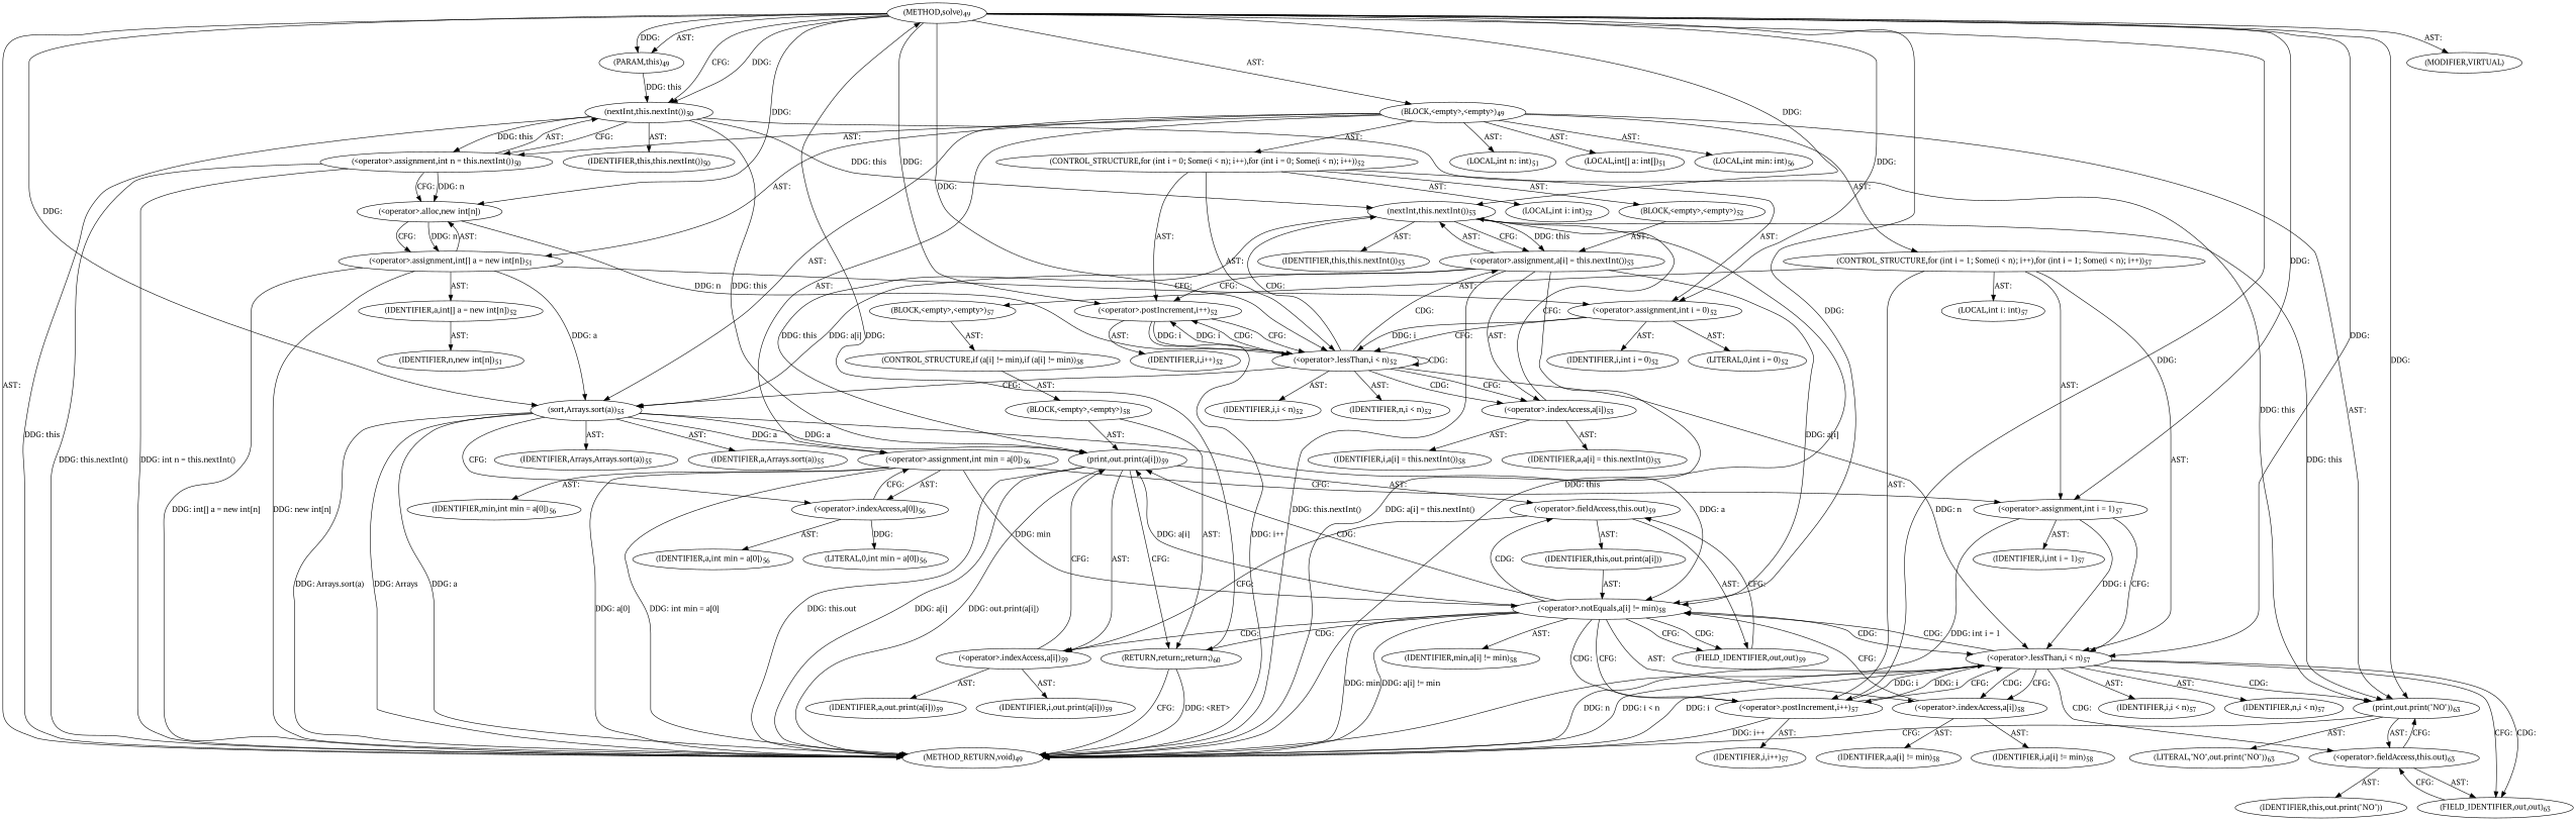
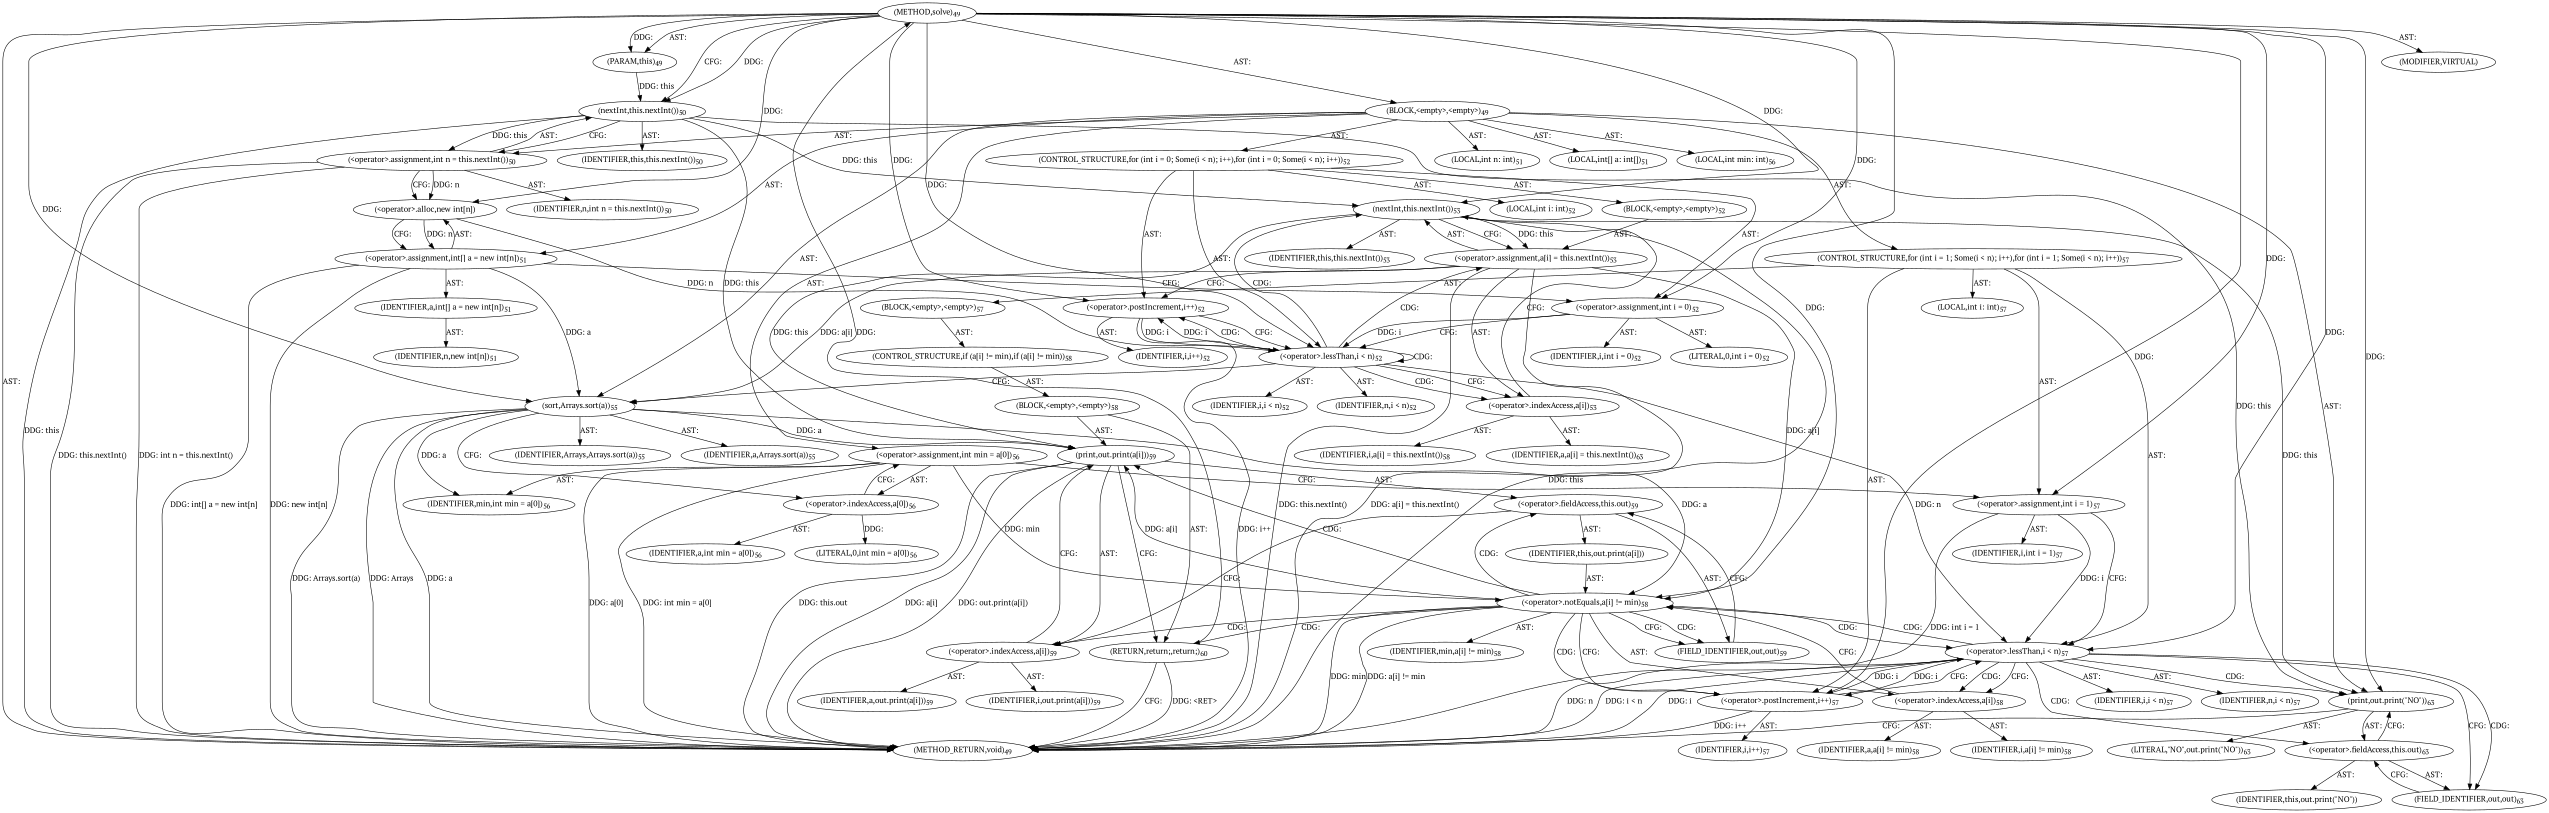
  digraph {
    fontname="PT Serif"
    node [fontname="PT Serif"]
    edge [fontname="PT Serif"]
    n1 [label=<(METHOD,solve)<SUB>49</SUB>>]
    n2 [label=<(PARAM,this)<SUB>49</SUB>>]
    n3 [label=<(BLOCK,&lt;empty&gt;,&lt;empty&gt;)<SUB>49</SUB>>]
    n4 [label=<(nextInt,this.nextInt())<SUB>50</SUB>>]
    n5 [label=<(&lt;operator&gt;.alloc,new int[n])>]
    n6 [label=<(&lt;operator&gt;.assignment,int i = 0)<SUB>52</SUB>>]
    n7 [label=<(&lt;operator&gt;.lessThan,i &lt; n)<SUB>52</SUB>>]
    n8 [label=<(&lt;operator&gt;.postIncrement,i++)<SUB>52</SUB>>]
    n9 [label=<(nextInt,this.nextInt())<SUB>53</SUB>>]
    n10 [label=<(sort,Arrays.sort(a))<SUB>55</SUB>>]
    n11 [label=<(&lt;operator&gt;.assignment,int i = 1)<SUB>57</SUB>>]
    n12 [label=<(&lt;operator&gt;.lessThan,i &lt; n)<SUB>57</SUB>>]
    n13 [label=<(&lt;operator&gt;.postIncrement,i++)<SUB>57</SUB>>]
    n14 [label=<(&lt;operator&gt;.notEquals,a[i] != min)<SUB>58</SUB>>]
    n15 [label=<(print,out.print(&quot;NO&quot;))<SUB>63</SUB>>]
    n16 [label=<(MODIFIER,VIRTUAL)>]
    n17 [label=<(METHOD_RETURN,void)<SUB>49</SUB>>]
    n18 [label=<(LOCAL,int n: int)<SUB>51</SUB>>]
    n19 [label=<(&lt;operator&gt;.assignment,int n = this.nextInt())<SUB>50</SUB>>]
    n20 [label=<(LOCAL,int[] a: int[])<SUB>51</SUB>>]
    n21 [label=<(&lt;operator&gt;.assignment,int[] a = new int[n])<SUB>51</SUB>>]
    n22 [label=<(CONTROL_STRUCTURE,for (int i = 0; Some(i &lt; n); i++),for (int i = 0; Some(i &lt; n); i++))<SUB>52</SUB>>]
    n23 [label=<(LOCAL,int min: int)<SUB>56</SUB>>]
    n24 [label=<(&lt;operator&gt;.assignment,int min = a[0])<SUB>56</SUB>>]
    n25 [label=<(CONTROL_STRUCTURE,for (int i = 1; Some(i &lt; n); i++),for (int i = 1; Some(i &lt; n); i++))<SUB>57</SUB>>]
    n26 [label=<(IDENTIFIER,this,this.nextInt())<SUB>50</SUB>>]
    n27 [label=<(print,out.print(a[i]))<SUB>59</SUB>>]
    n28 [label=<(IDENTIFIER,i,int i = 0)<SUB>52</SUB>>]
    n29 [label=<(LITERAL,0,int i = 0)<SUB>52</SUB>>]
    n30 [label=<(IDENTIFIER,i,i &lt; n)<SUB>52</SUB>>]
    n31 [label=<(IDENTIFIER,n,i &lt; n)<SUB>52</SUB>>]
    n32 [label=<(&lt;operator&gt;.assignment,a[i] = this.nextInt())<SUB>53</SUB>>]
    n33 [label=<(&lt;operator&gt;.indexAccess,a[i])<SUB>53</SUB>>]
    n34 [label=<(IDENTIFIER,i,i++)<SUB>52</SUB>>]
    n35 [label=<(IDENTIFIER,this,this.nextInt())<SUB>53</SUB>>]
    n36 [label=<(IDENTIFIER,Arrays,Arrays.sort(a))<SUB>55</SUB>>]
    n37 [label=<(IDENTIFIER,a,Arrays.sort(a))<SUB>55</SUB>>]
    n38 [label=<(&lt;operator&gt;.indexAccess,a[0])<SUB>56</SUB>>]
    n39 [label=<(IDENTIFIER,i,int i = 1)<SUB>57</SUB>>]
    n40 [label=<(IDENTIFIER,i,i &lt; n)<SUB>57</SUB>>]
    n41 [label=<(IDENTIFIER,n,i &lt; n)<SUB>57</SUB>>]
    n42 [label=<(&lt;operator&gt;.indexAccess,a[i])<SUB>58</SUB>>]
    n43 [label=<(&lt;operator&gt;.fieldAccess,this.out)<SUB>63</SUB>>]
    n44 [label=<(FIELD_IDENTIFIER,out,out)<SUB>63</SUB>>]
    n45 [label=<(IDENTIFIER,i,i++)<SUB>57</SUB>>]
    n46 [label=<(RETURN,return;,return;)<SUB>60</SUB>>]
    n47 [label=<(IDENTIFIER,min,a[i] != min)<SUB>58</SUB>>]
    n48 [label=<(&lt;operator&gt;.fieldAccess,this.out)<SUB>59</SUB>>]
    n49 [label=<(FIELD_IDENTIFIER,out,out)<SUB>59</SUB>>]
    n50 [label=<(&lt;operator&gt;.indexAccess,a[i])<SUB>59</SUB>>]
    n51 [label=<(LITERAL,&quot;NO&quot;,out.print(&quot;NO&quot;))<SUB>63</SUB>>]
-   n53 [label=<(IDENTIFIER,a,int[] a = new int[n])<SUB>52</SUB>>]
+   n52 [label=<(IDENTIFIER,n,int n = this.nextInt())<SUB>50</SUB>>]
+   n53 [label=<(IDENTIFIER,a,int[] a = new int[n])<SUB>51</SUB>>]
    n54 [label=<(LOCAL,int i: int)<SUB>52</SUB>>]
    n55 [label=<(BLOCK,&lt;empty&gt;,&lt;empty&gt;)<SUB>52</SUB>>]
    n56 [label=<(IDENTIFIER,min,int min = a[0])<SUB>56</SUB>>]
    n57 [label=<(LOCAL,int i: int)<SUB>57</SUB>>]
    n58 [label=<(BLOCK,&lt;empty&gt;,&lt;empty&gt;)<SUB>57</SUB>>]
    n59 [label=<(IDENTIFIER,n,new int[n])<SUB>51</SUB>>]
-   n60 [label=<(IDENTIFIER,a,a[i] = this.nextInt())<SUB>53</SUB>>]
+   n60 [label=<(IDENTIFIER,a,a[i] = this.nextInt())<SUB>63</SUB>>]
    n61 [label=<(IDENTIFIER,i,a[i] = this.nextInt())<SUB>58</SUB>>]
    n62 [label=<(IDENTIFIER,a,int min = a[0])<SUB>56</SUB>>]
    n63 [label=<(LITERAL,0,int min = a[0])<SUB>56</SUB>>]
    n64 [label=<(CONTROL_STRUCTURE,if (a[i] != min),if (a[i] != min))<SUB>58</SUB>>]
    n65 [label=<(IDENTIFIER,a,a[i] != min)<SUB>58</SUB>>]
    n66 [label=<(IDENTIFIER,i,a[i] != min)<SUB>58</SUB>>]
    n67 [label=<(IDENTIFIER,this,out.print(&quot;NO&quot;))>]
    n68 [label=<(BLOCK,&lt;empty&gt;,&lt;empty&gt;)<SUB>58</SUB>>]
    n69 [label=<(IDENTIFIER,this,out.print(a[i]))>]
    n70 [label=<(IDENTIFIER,a,out.print(a[i]))<SUB>59</SUB>>]
    n71 [label=<(IDENTIFIER,i,out.print(a[i]))<SUB>59</SUB>>]
    n1 -> n2 [label="AST: "]
    n1 -> n2 [label="DDG: "]
    n1 -> n3 [label="AST: "]
    n1 -> n4 [label="CFG: "]
    n1 -> n4 [label="DDG: "]
    n1 -> n5 [label="DDG: "]
    n1 -> n6 [label="DDG: "]
    n1 -> n7 [label="DDG: "]
    n1 -> n8 [label="DDG: "]
    n1 -> n9 [label="DDG: "]
    n1 -> n10 [label="DDG: "]
    n1 -> n11 [label="DDG: "]
    n1 -> n12 [label="DDG: "]
    n1 -> n13 [label="DDG: "]
    n1 -> n14 [label="DDG: "]
    n1 -> n15 [label="DDG: "]
    n1 -> n16 [label="AST: "]
    n1 -> n17 [label="AST: "]
    n2 -> n4 [label="DDG: this"]
    n3 -> n10 [label="AST: "]
    n3 -> n15 [label="AST: "]
    n3 -> n18 [label="AST: "]
    n3 -> n19 [label="AST: "]
    n3 -> n20 [label="AST: "]
    n3 -> n21 [label="AST: "]
    n3 -> n22 [label="AST: "]
    n3 -> n23 [label="AST: "]
    n3 -> n24 [label="AST: "]
    n3 -> n25 [label="AST: "]
    n4 -> n9 [label="DDG: this"]
    n4 -> n15 [label="DDG: this"]
    n4 -> n17 [label="DDG: this"]
    n4 -> n19 [label="CFG: "]
    n4 -> n19 [label="DDG: this"]
    n4 -> n26 [label="AST: "]
    n4 -> n27 [label="DDG: this"]
    n5 -> n7 [label="DDG: n"]
    n5 -> n21 [label="CFG: "]
    n5 -> n21 [label="DDG: n"]
    n6 -> n7 [label="CFG: "]
    n6 -> n7 [label="DDG: i"]
    n6 -> n28 [label="AST: "]
    n6 -> n29 [label="AST: "]
    n7 -> n7 [label="CDG: "]
    n7 -> n8 [label="DDG: i"]
    n7 -> n8 [label="CDG: "]
    n7 -> n9 [label="CDG: "]
    n7 -> n10 [label="CFG: "]
    n7 -> n12 [label="DDG: n"]
    n7 -> n30 [label="AST: "]
    n7 -> n31 [label="AST: "]
    n7 -> n32 [label="CDG: "]
    n7 -> n33 [label="CFG: "]
    n7 -> n33 [label="CDG: "]
    n8 -> n7 [label="CFG: "]
    n8 -> n7 [label="DDG: i"]
    n8 -> n17 [label="DDG: i++"]
    n8 -> n34 [label="AST: "]
    n9 -> n15 [label="DDG: this"]
    n9 -> n17 [label="DDG: this"]
    n9 -> n27 [label="DDG: this"]
    n9 -> n32 [label="CFG: "]
    n9 -> n32 [label="DDG: this"]
    n9 -> n35 [label="AST: "]
    n10 -> n14 [label="DDG: a"]
    n10 -> n17 [label="DDG: a"]
    n10 -> n17 [label="DDG: Arrays.sort(a)"]
    n10 -> n17 [label="DDG: Arrays"]
-   n10 -> n24 [label="DDG: a"]
+   n10 -> n56 [label="DDG: a"]
    n10 -> n27 [label="DDG: a"]
    n10 -> n36 [label="AST: "]
    n10 -> n37 [label="AST: "]
    n10 -> n38 [label="CFG: "]
    n11 -> n12 [label="CFG: "]
    n11 -> n12 [label="DDG: i"]
    n11 -> n17 [label="DDG: int i = 1"]
    n11 -> n39 [label="AST: "]
    n12 -> n13 [label="DDG: i"]
    n12 -> n14 [label="CDG: "]
    n12 -> n15 [label="CDG: "]
    n12 -> n17 [label="DDG: i"]
    n12 -> n17 [label="DDG: n"]
    n12 -> n17 [label="DDG: i &lt; n"]
    n12 -> n40 [label="AST: "]
    n12 -> n41 [label="AST: "]
    n12 -> n42 [label="CFG: "]
    n12 -> n42 [label="CDG: "]
    n12 -> n43 [label="CDG: "]
    n12 -> n44 [label="CFG: "]
    n12 -> n44 [label="CDG: "]
    n13 -> n12 [label="CFG: "]
    n13 -> n12 [label="DDG: i"]
    n13 -> n17 [label="DDG: i++"]
    n13 -> n45 [label="AST: "]
    n14 -> n12 [label="CDG: "]
    n14 -> n13 [label="CFG: "]
    n14 -> n13 [label="CDG: "]
    n14 -> n17 [label="DDG: min"]
    n14 -> n17 [label="DDG: a[i] != min"]
    n14 -> n27 [label="DDG: a[i]"]
    n14 -> n27 [label="CDG: "]
    n14 -> n42 [label="AST: "]
    n14 -> n46 [label="CDG: "]
    n14 -> n47 [label="AST: "]
    n14 -> n48 [label="CDG: "]
    n14 -> n49 [label="CFG: "]
    n14 -> n49 [label="CDG: "]
    n14 -> n50 [label="CDG: "]
    n15 -> n17 [label="CFG: "]
    n15 -> n43 [label="AST: "]
    n15 -> n51 [label="AST: "]
    n19 -> n4 [label="AST: "]
    n19 -> n5 [label="CFG: "]
    n19 -> n5 [label="DDG: n"]
    n19 -> n17 [label="DDG: this.nextInt()"]
    n19 -> n17 [label="DDG: int n = this.nextInt()"]
+   n19 -> n52 [label="AST: "]
    n21 -> n5 [label="AST: "]
    n21 -> n6 [label="CFG: "]
    n21 -> n10 [label="DDG: a"]
    n21 -> n17 [label="DDG: new int[n]"]
    n21 -> n17 [label="DDG: int[] a = new int[n]"]
    n21 -> n53 [label="AST: "]
    n22 -> n6 [label="AST: "]
    n22 -> n7 [label="AST: "]
    n22 -> n8 [label="AST: "]
    n22 -> n54 [label="AST: "]
    n22 -> n55 [label="AST: "]
    n24 -> n11 [label="CFG: "]
    n24 -> n14 [label="DDG: min"]
    n24 -> n17 [label="DDG: a[0]"]
    n24 -> n17 [label="DDG: int min = a[0]"]
    n24 -> n38 [label="AST: "]
    n24 -> n56 [label="AST: "]
    n25 -> n11 [label="AST: "]
    n25 -> n12 [label="AST: "]
    n25 -> n13 [label="AST: "]
    n25 -> n57 [label="AST: "]
    n25 -> n58 [label="AST: "]
    n27 -> n17 [label="DDG: this.out"]
    n27 -> n17 [label="DDG: a[i]"]
    n27 -> n17 [label="DDG: out.print(a[i])"]
    n27 -> n46 [label="CFG: "]
    n27 -> n48 [label="AST: "]
    n27 -> n50 [label="AST: "]
    n32 -> n8 [label="CFG: "]
    n32 -> n9 [label="AST: "]
    n32 -> n10 [label="DDG: a[i]"]
    n32 -> n14 [label="DDG: a[i]"]
    n32 -> n17 [label="DDG: this.nextInt()"]
    n32 -> n17 [label="DDG: a[i] = this.nextInt()"]
    n32 -> n33 [label="AST: "]
    n33 -> n9 [label="CFG: "]
    n33 -> n60 [label="AST: "]
    n33 -> n61 [label="AST: "]
    n38 -> n24 [label="CFG: "]
    n38 -> n62 [label="AST: "]
    n38 -> n63 [label="DDG: "]
    n42 -> n14 [label="CFG: "]
    n42 -> n65 [label="AST: "]
    n42 -> n66 [label="AST: "]
    n43 -> n15 [label="CFG: "]
    n43 -> n44 [label="AST: "]
    n43 -> n67 [label="AST: "]
    n44 -> n43 [label="CFG: "]
    n46 -> n1 [label="DDG: "]
    n46 -> n17 [label="CFG: "]
    n46 -> n17 [label="DDG: &lt;RET&gt;"]
    n48 -> n49 [label="AST: "]
    n48 -> n50 [label="CFG: "]
    n48 -> n69 [label="AST: "]
    n49 -> n48 [label="CFG: "]
    n50 -> n27 [label="CFG: "]
    n50 -> n70 [label="AST: "]
    n50 -> n71 [label="AST: "]
    n53 -> n59 [label="AST: "]
    n55 -> n32 [label="AST: "]
    n58 -> n64 [label="AST: "]
    n64 -> n68 [label="AST: "]
    n68 -> n27 [label="AST: "]
    n68 -> n46 [label="AST: "]
    n69 -> n14 [label="AST: "]
  }
